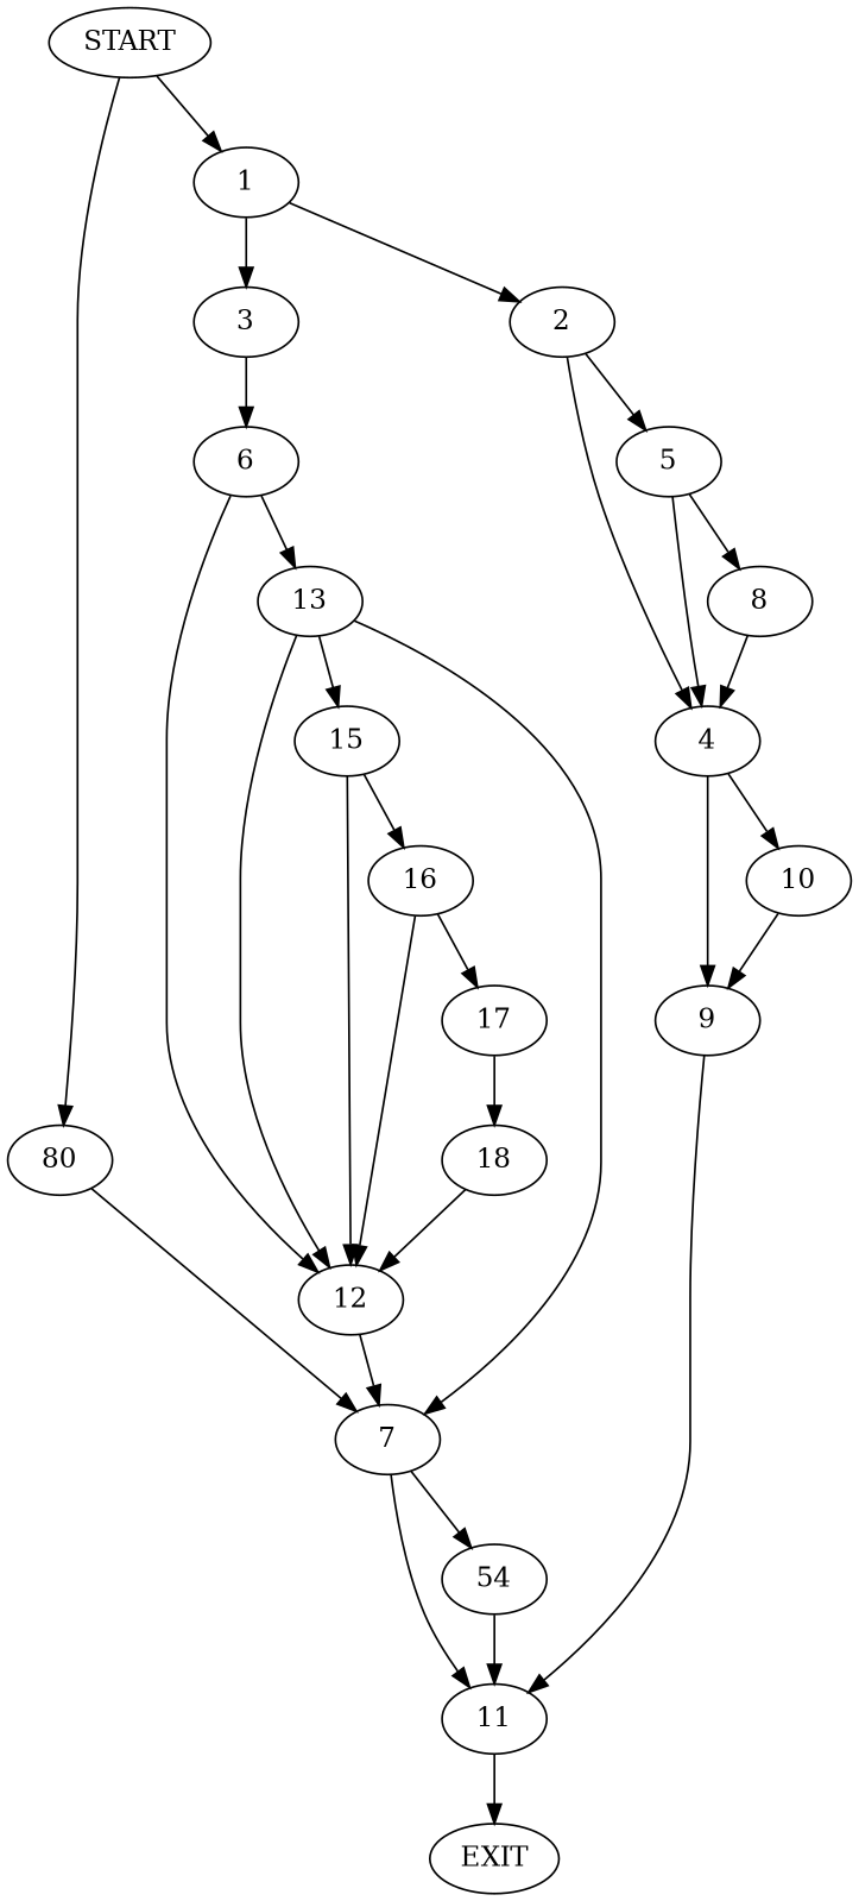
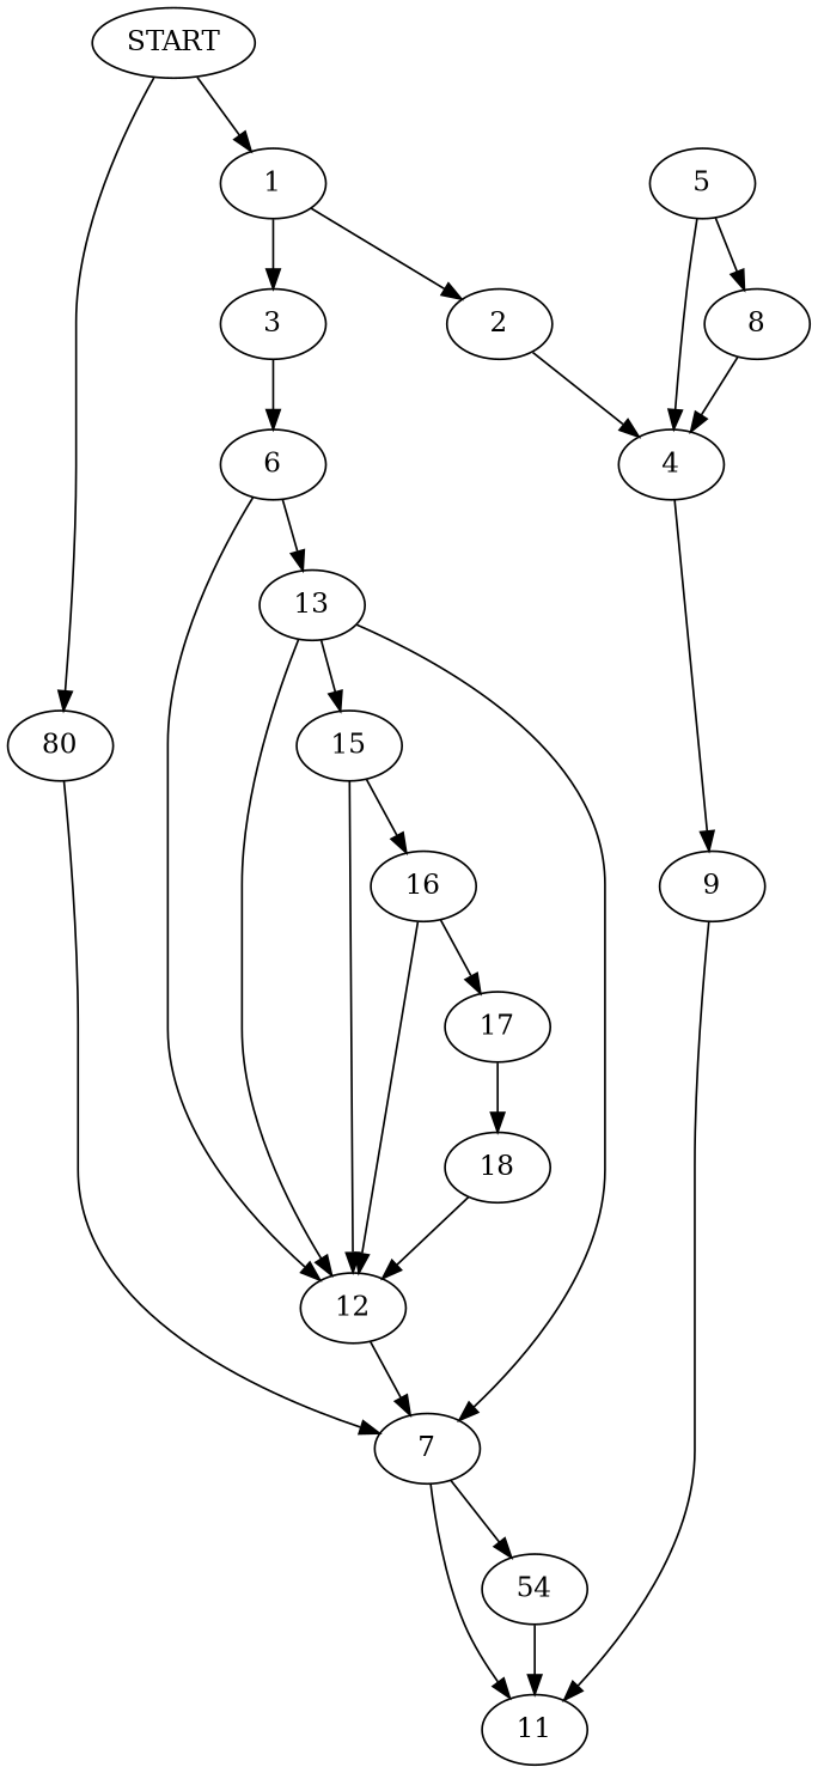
  digraph {
    n1 [label=START]
    1
    n3 [label=80]
    2
    3
    7
-   n7 [label=EXIT]
    4
    5
    6
    9
-   10
    8
    12
    13
    11
    n17 [label=54]
    15
    16
    17
    18
    n1 -> 1
    n1 -> n3
    1 -> 2
    1 -> 3
    n3 -> 7
    2 -> 4
-   2 -> 5
    3 -> 6
    7 -> 11
    7 -> n17
    4 -> 9
-   4 -> 10
    5 -> 4
    5 -> 8
    6 -> 12
    6 -> 13
    9 -> 11
-   10 -> 9
    8 -> 4
    12 -> 7
    13 -> 7
    13 -> 12
    13 -> 15
-   11 -> n7
    n17 -> 11
    15 -> 12
    15 -> 16
    16 -> 12
    16 -> 17
    17 -> 18
    18 -> 12
  }
